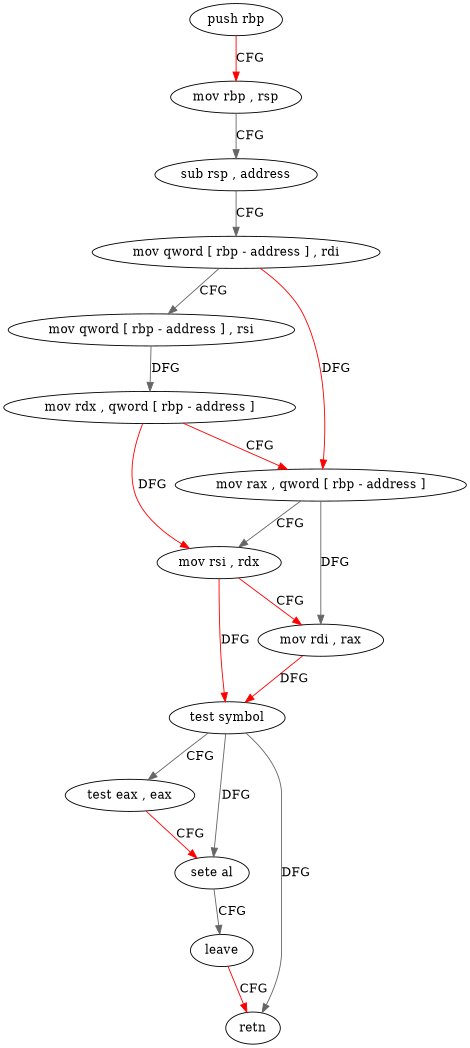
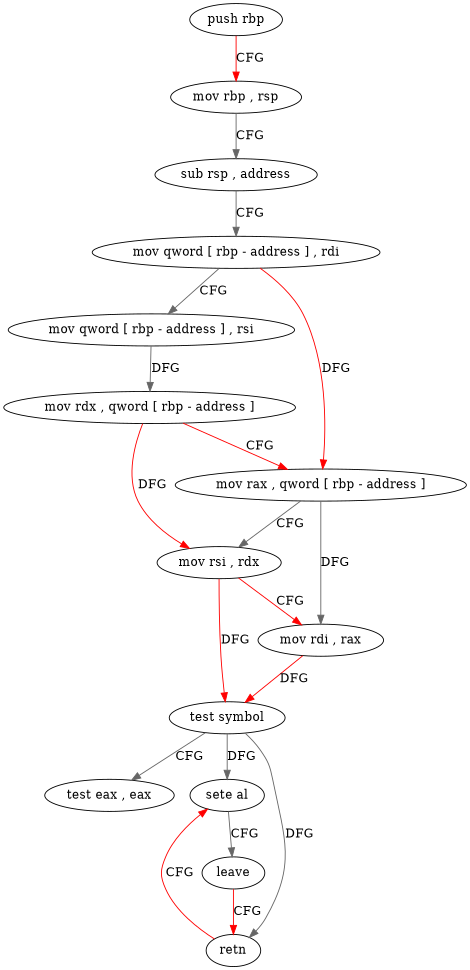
  digraph {
    fontname="DejaVu Serif"
    node [fontname="DejaVu Serif"]
    edge [color=gray40 fontname="DejaVu Serif"]
    n1 [label="push rbp"]
    n2 [label="mov rbp , rsp"]
    n3 [label="sub rsp , address"]
    n4 [label="mov qword [ rbp - address ] , rdi"]
    n5 [label="mov qword [ rbp - address ] , rsi"]
    n6 [label="mov rax , qword [ rbp - address ]"]
    n7 [label="mov rdx , qword [ rbp - address ]"]
    n8 [label="mov rsi , rdx"]
    n9 [label="mov rdi , rax"]
    n10 [label="test symbol"]
    n11 [label="test eax , eax"]
    n12 [label="sete al"]
    n13 [label=retn]
    n14 [label=leave]
    n1 -> n2 [color=red label=CFG]
    n2 -> n3 [label=CFG]
    n3 -> n4 [label=CFG]
    n4 -> n5 [label=CFG]
    n4 -> n6 [color=red label=DFG]
    n5 -> n7 [label=DFG]
    n6 -> n8 [label=CFG]
    n6 -> n9 [label=DFG]
    n7 -> n6 [color=red label=CFG]
    n7 -> n8 [color=red label=DFG]
    n8 -> n9 [color=red label=CFG]
    n8 -> n10 [color=red label=DFG]
    n9 -> n10 [color=red label=DFG]
    n10 -> n11 [label=CFG]
    n10 -> n12 [label=DFG]
    n10 -> n13 [label=DFG]
-   n11 -> n12 [color=red label=CFG]
+   n13 -> n12 [color=red label=CFG]
    n12 -> n14 [label=CFG]
    n14 -> n13 [color=red label=CFG]
  }
